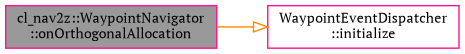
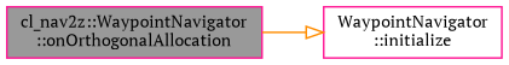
  digraph {
    rankdir=LR
    fontname="PT Serif"
    node [color=deeppink fontname="PT Serif" fontsize=10 shape=box style=filled]
    n1 [fillcolor=grey60 fontcolor=black height=0.2 label="cl_nav2z::WaypointNavigator\l::onOrthogonalAllocation" width=0.4]
-   n2 [fillcolor=white height=0.2 label="WaypointEventDispatcher\l::initialize" width=0.4]
+   n2 [fillcolor=white height=0.2 label="WaypointNavigator\l::initialize" width=0.4]
    n1 -> n2 [color=darkorange fontname="PT Serif" fontsize=10 labelfontname=Helvetica labelfontsize=10 style=solid arrowhead=onormal]
  }
